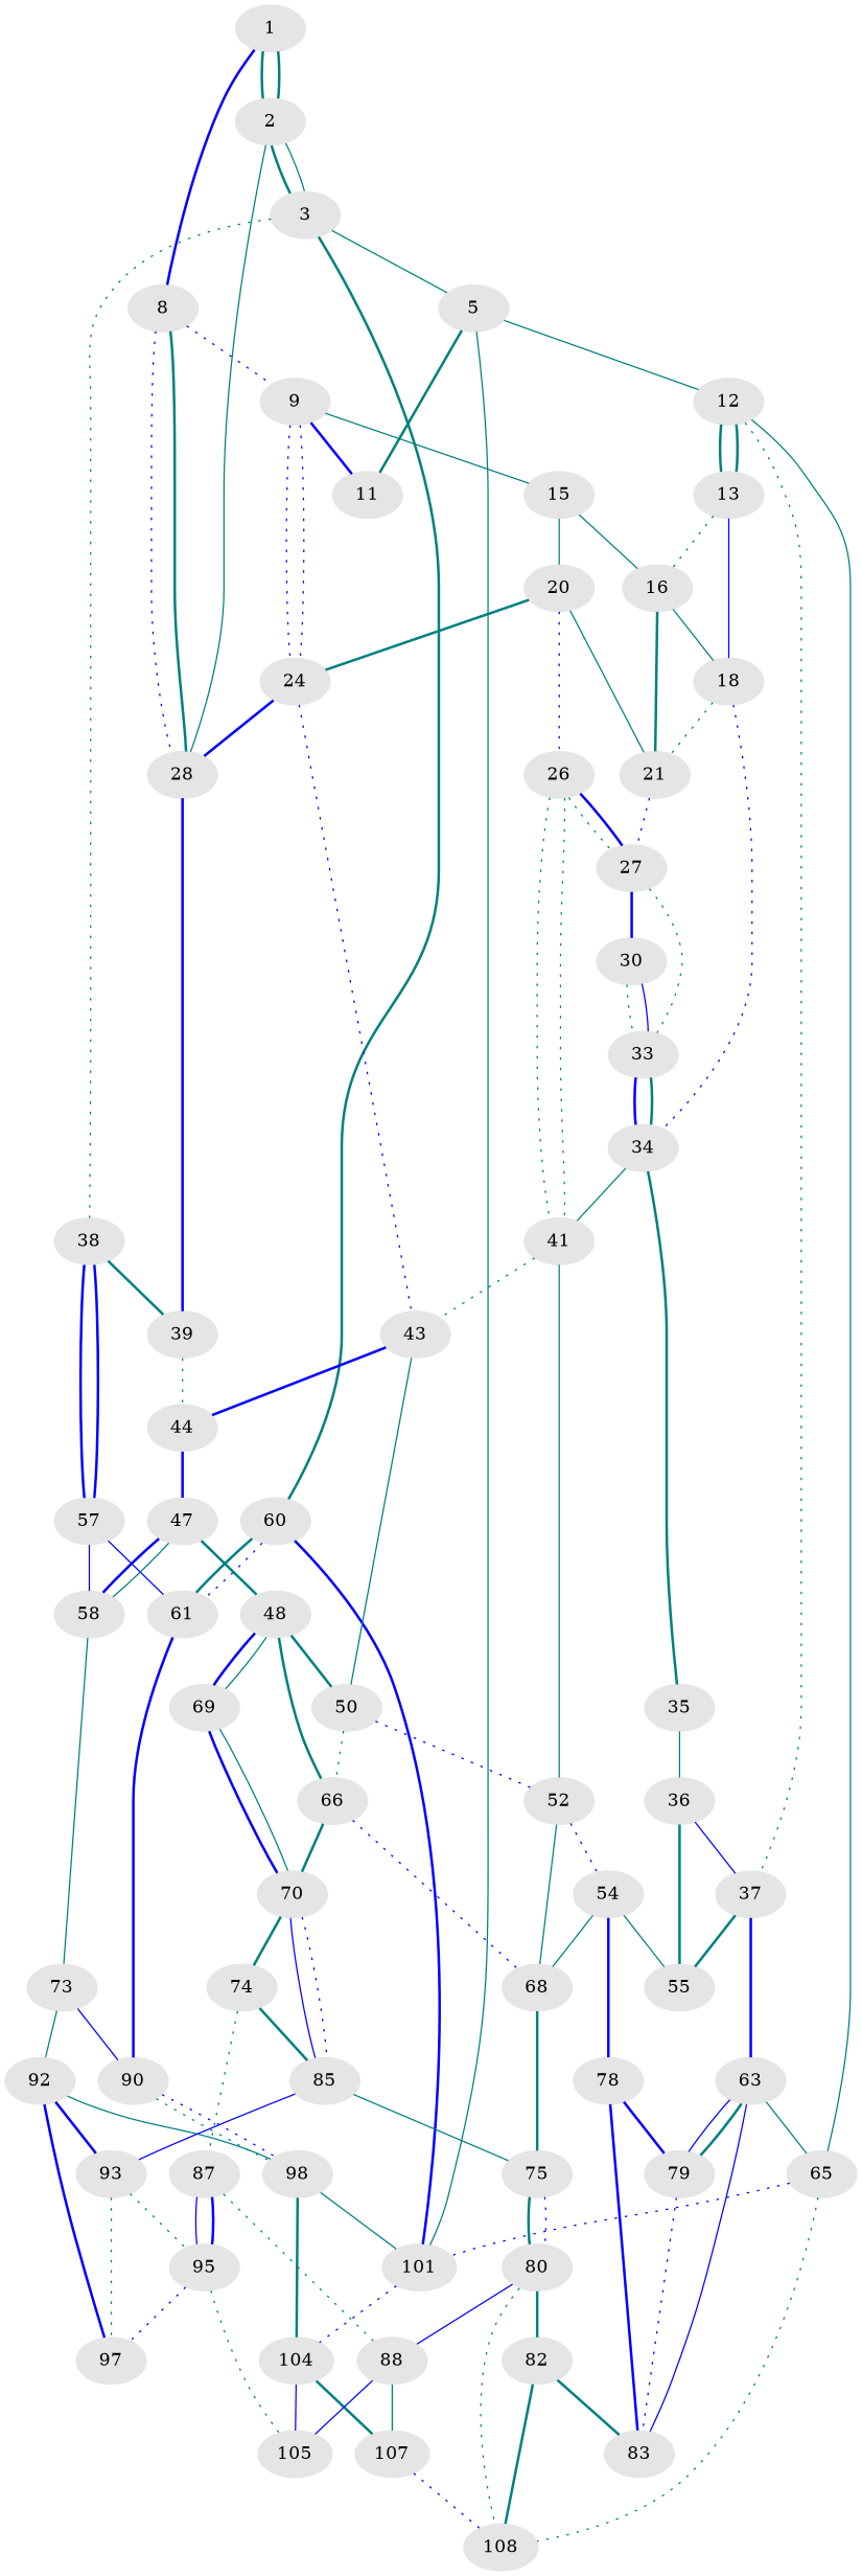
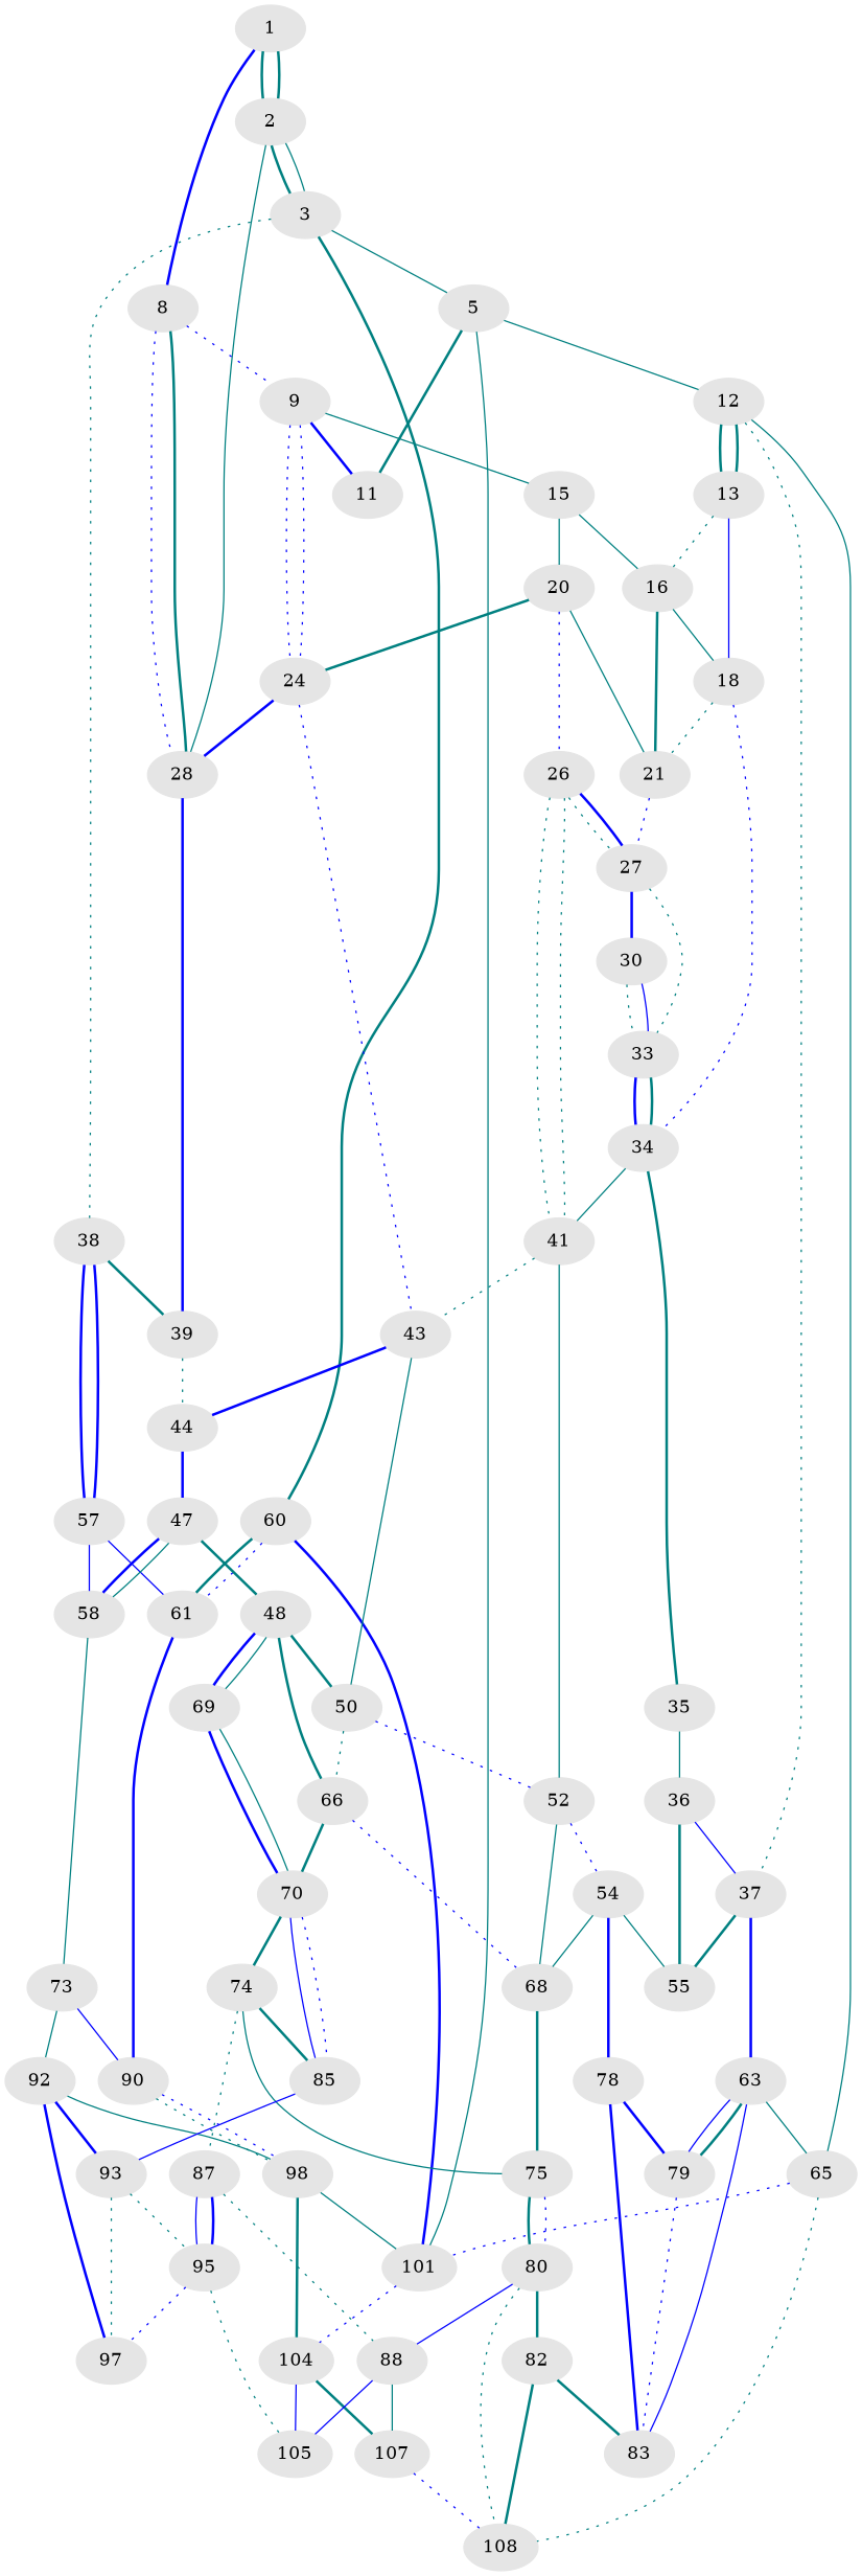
  graph {
    node [color=gray90 style=filled]
    edge [color=teal style=bold]
    1 [super="+7"]
    2 [super="+22"]
    8
    3 [super="+4"]
    28 [super="+31"]
    9 [super="+10"]
    5 [super="+6"]
    38
    60 [super="+100"]
    39 [super="+40"]
    11
    12
    101 [super="+102"]
    57 [super="+62"]
    61 [super="+89"]
    13 [super="+14"]
    37 [super="+59"]
    65
    104 [super="+109"]
    15
    24 [super="+32"]
    16 [super="+17"]
    20 [super="+23"]
    43 [super="+45"]
    18 [super="+19"]
    55
    63 [super="+64"]
    108 [super="+110"]
    21 [super="+25"]
    34
    26
    27 [super="+29"]
    30
    33
    41 [super="+42"]
    44 [super="+46"]
    50 [super="+56"]
    52 [super="+53"]
    35
    36 [super="+51"]
    79
    83 [super="+84"]
    58 [super="+72"]
    47
    54 [super="+77"]
    68 [super="+76"]
    66 [super="+67"]
    48 [super="+49"]
    69
    73 [super="+91"]
    70 [super="+71"]
    78
    75
    90
    92 [super="+96"]
    98 [super="+99"]
    74 [super="+86"]
    85
    80 [super="+81"]
    87
    93 [super="+94"]
    97
    88 [super="+106"]
    95 [super="+103"]
    82
    105
    107
    1 -- 2 [weight=2]
    1 -- 2
    1 -- 8 [color=blue]
    2 -- 3
    2 -- 3 [style=solid]
    2 -- 28 [style=solid]
    8 -- 28 [color=blue style=dotted]
    8 -- 28
    8 -- 9 [color=blue style=dotted]
    3 -- 5 [style=solid]
    3 -- 38 [style=dotted]
    3 -- 60
    28 -- 39 [color=blue]
    9 -- 11 [color=blue]
    9 -- 15 [style=solid]
    9 -- 24 [color=blue style=dotted]
    9 -- 24 [color=blue style=dotted]
    5 -- 11
    5 -- 12 [style=solid]
    5 -- 101 [style=solid]
    38 -- 39
    38 -- 57 [color=blue]
    38 -- 57 [color=blue]
    60 -- 101 [color=blue]
    60 -- 61 [weight=2]
    60 -- 61 [color=blue style=dotted]
    39 -- 44 [style=dotted weight=2]
    12 -- 13
    12 -- 13
    12 -- 37 [style=dotted]
    12 -- 65 [style=solid]
    101 -- 104 [color=blue style=dotted]
    57 -- 61 [color=blue style=solid]
    57 -- 58 [color=blue style=solid weight=2]
    61 -- 90 [color=blue]
    13 -- 16 [style=dotted]
    13 -- 18 [color=blue style=solid]
    37 -- 55
    37 -- 63 [color=blue]
    65 -- 101 [color=blue style=dotted]
    65 -- 108 [style=dotted]
    104 -- 105 [color=blue style=solid]
    104 -- 107
    15 -- 16 [style=solid]
    15 -- 20 [style=solid]
    24 -- 28 [color=blue]
    24 -- 43 [color=blue style=dotted]
    16 -- 18 [style=solid]
    16 -- 21
    20 -- 24
    20 -- 21 [style=solid]
    20 -- 26 [color=blue style=dotted]
    43 -- 44 [color=blue]
    43 -- 50 [style=solid]
    18 -- 21 [style=dotted]
    18 -- 34 [color=blue style=dotted]
    63 -- 65 [style=solid]
    63 -- 79 [color=blue style=solid]
    63 -- 79
    63 -- 83 [color=blue style=solid]
    21 -- 27 [color=blue style=dotted]
    34 -- 41 [style=solid]
    34 -- 35
    26 -- 27 [style=dotted]
    26 -- 27 [color=blue]
    26 -- 41 [style=dotted]
    26 -- 41 [style=dotted]
    27 -- 30 [color=blue]
    27 -- 33 [style=dotted]
    30 -- 33 [style=dotted]
    30 -- 33 [color=blue style=solid]
    33 -- 34 [color=blue]
    33 -- 34
    41 -- 43 [style=dotted]
    41 -- 52 [style=solid]
    44 -- 47 [color=blue]
    50 -- 52 [color=blue style=dotted]
    50 -- 66 [style=dotted]
    52 -- 54 [color=blue style=dotted]
    52 -- 68 [style=solid]
    35 -- 36 [style=solid weight=2]
    36 -- 37 [color=blue style=solid]
    36 -- 55
    79 -- 83 [color=blue style=dotted]
    58 -- 73 [style=solid]
    47 -- 58 [color=blue]
    47 -- 58 [style=solid]
    47 -- 48
    54 -- 55 [style=solid]
    54 -- 68 [style=solid]
    54 -- 78 [color=blue]
    68 -- 75
    66 -- 68 [color=blue style=dotted]
    66 -- 70
    48 -- 50
    48 -- 66
    48 -- 69 [color=blue]
    48 -- 69 [style=solid]
    69 -- 70 [color=blue]
    69 -- 70 [style=solid]
    73 -- 90 [color=blue style=solid]
    73 -- 92 [style=solid]
    70 -- 74
    70 -- 85 [color=blue style=solid]
    70 -- 85 [color=blue style=dotted]
    78 -- 79 [color=blue]
    78 -- 83 [color=blue]
    75 -- 80
    75 -- 80 [color=blue style=dotted]
    90 -- 98 [style=dotted]
    90 -- 98 [color=blue style=dotted]
    92 -- 98 [style=solid]
    92 -- 93 [color=blue]
    92 -- 97 [color=blue]
    98 -- 101 [style=solid]
    98 -- 104
-   85 -- 75 [style=solid]
+   74 -- 75 [style=solid]
    74 -- 85
    74 -- 87 [style=dotted]
    85 -- 93 [color=blue style=solid]
    80 -- 108 [style=dotted]
    80 -- 88 [color=blue style=solid]
    80 -- 82
    87 -- 88 [style=dotted]
    87 -- 95 [color=blue style=solid]
    87 -- 95 [color=blue]
    93 -- 97 [style=dotted]
    93 -- 95 [style=dotted]
    88 -- 105 [color=blue style=solid]
    88 -- 107 [style=solid]
    95 -- 97 [color=blue style=dotted]
    95 -- 105 [style=dotted]
    82 -- 108
    82 -- 83
    107 -- 108 [color=blue style=dotted]
  }
